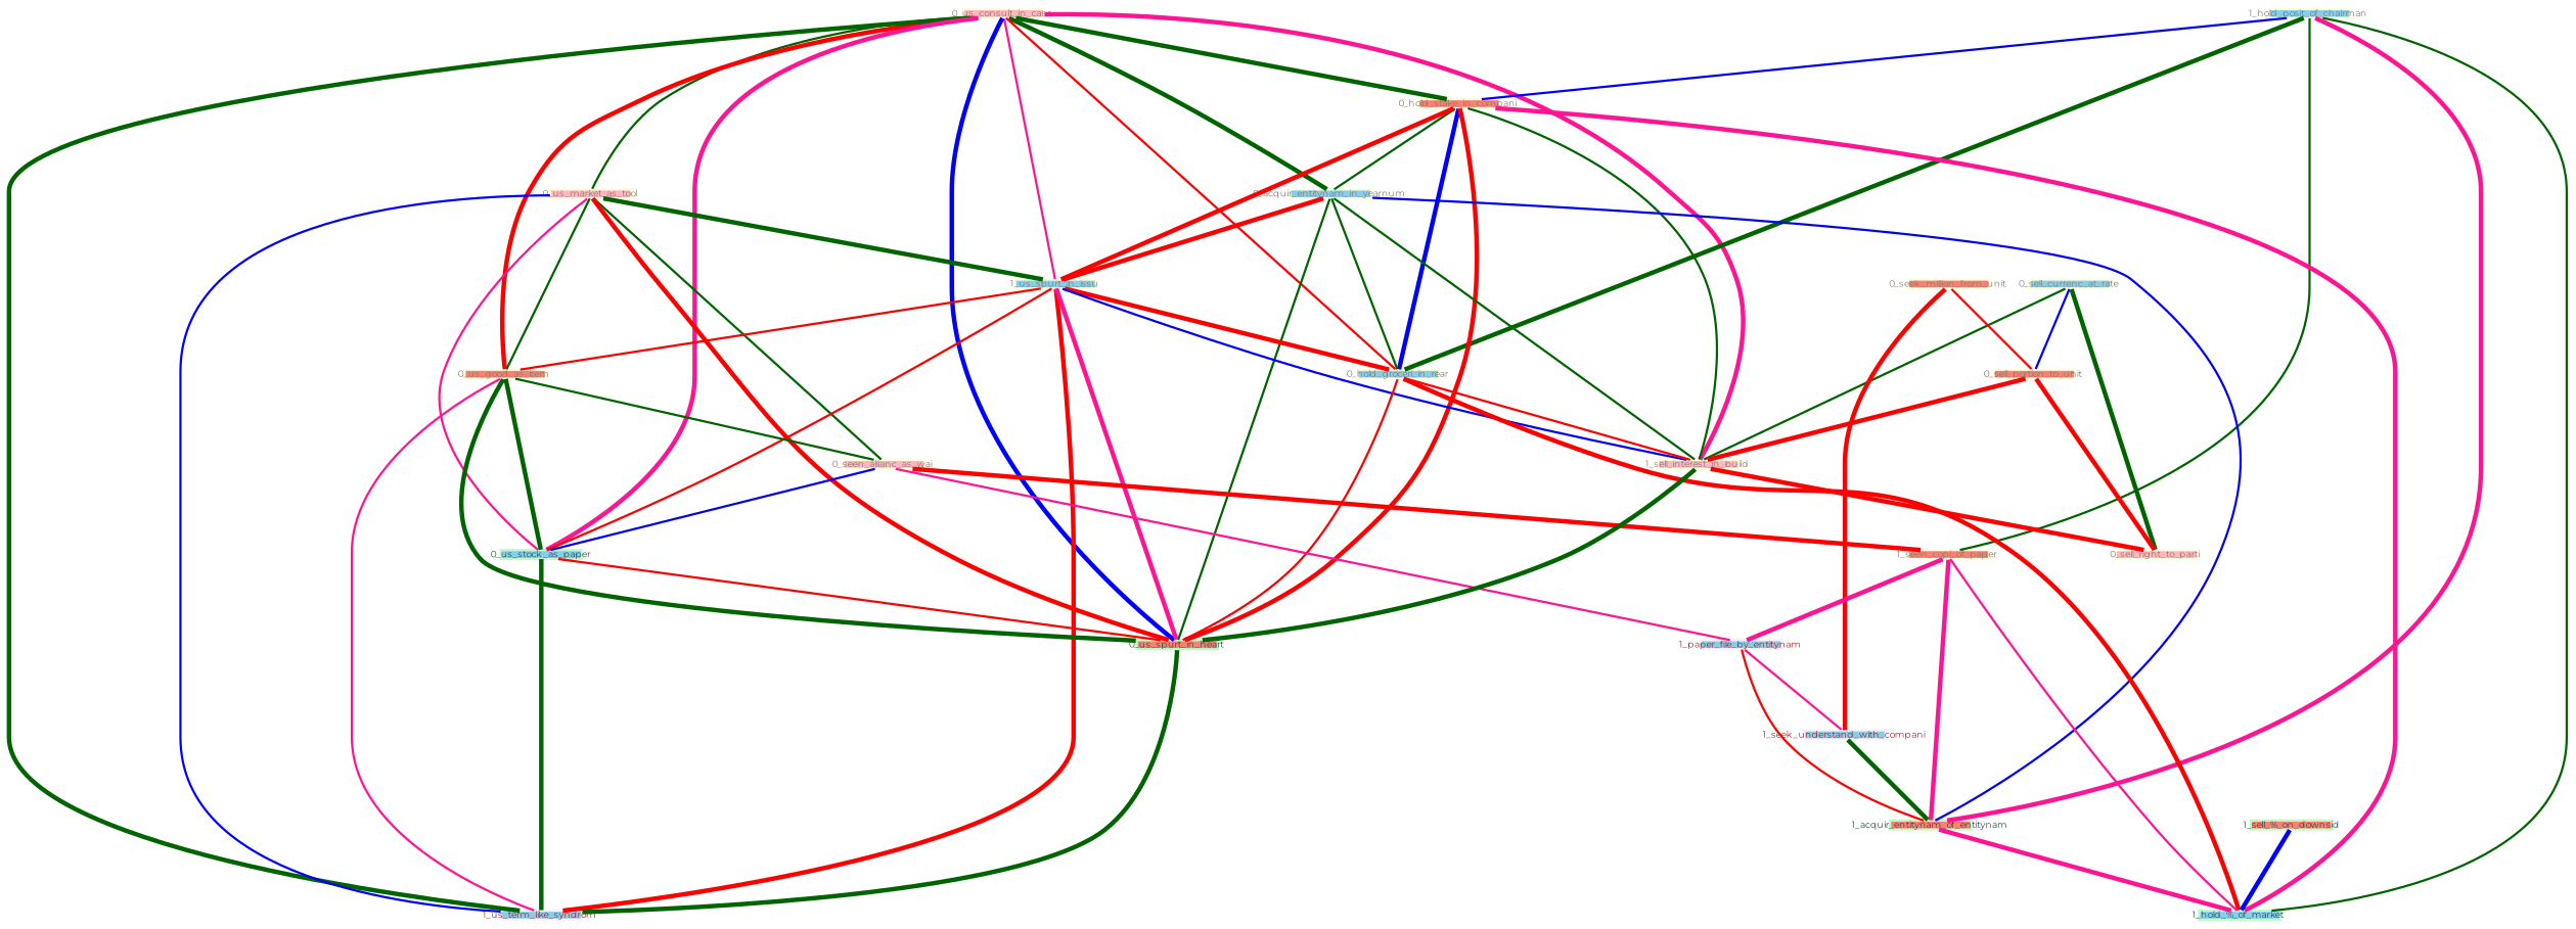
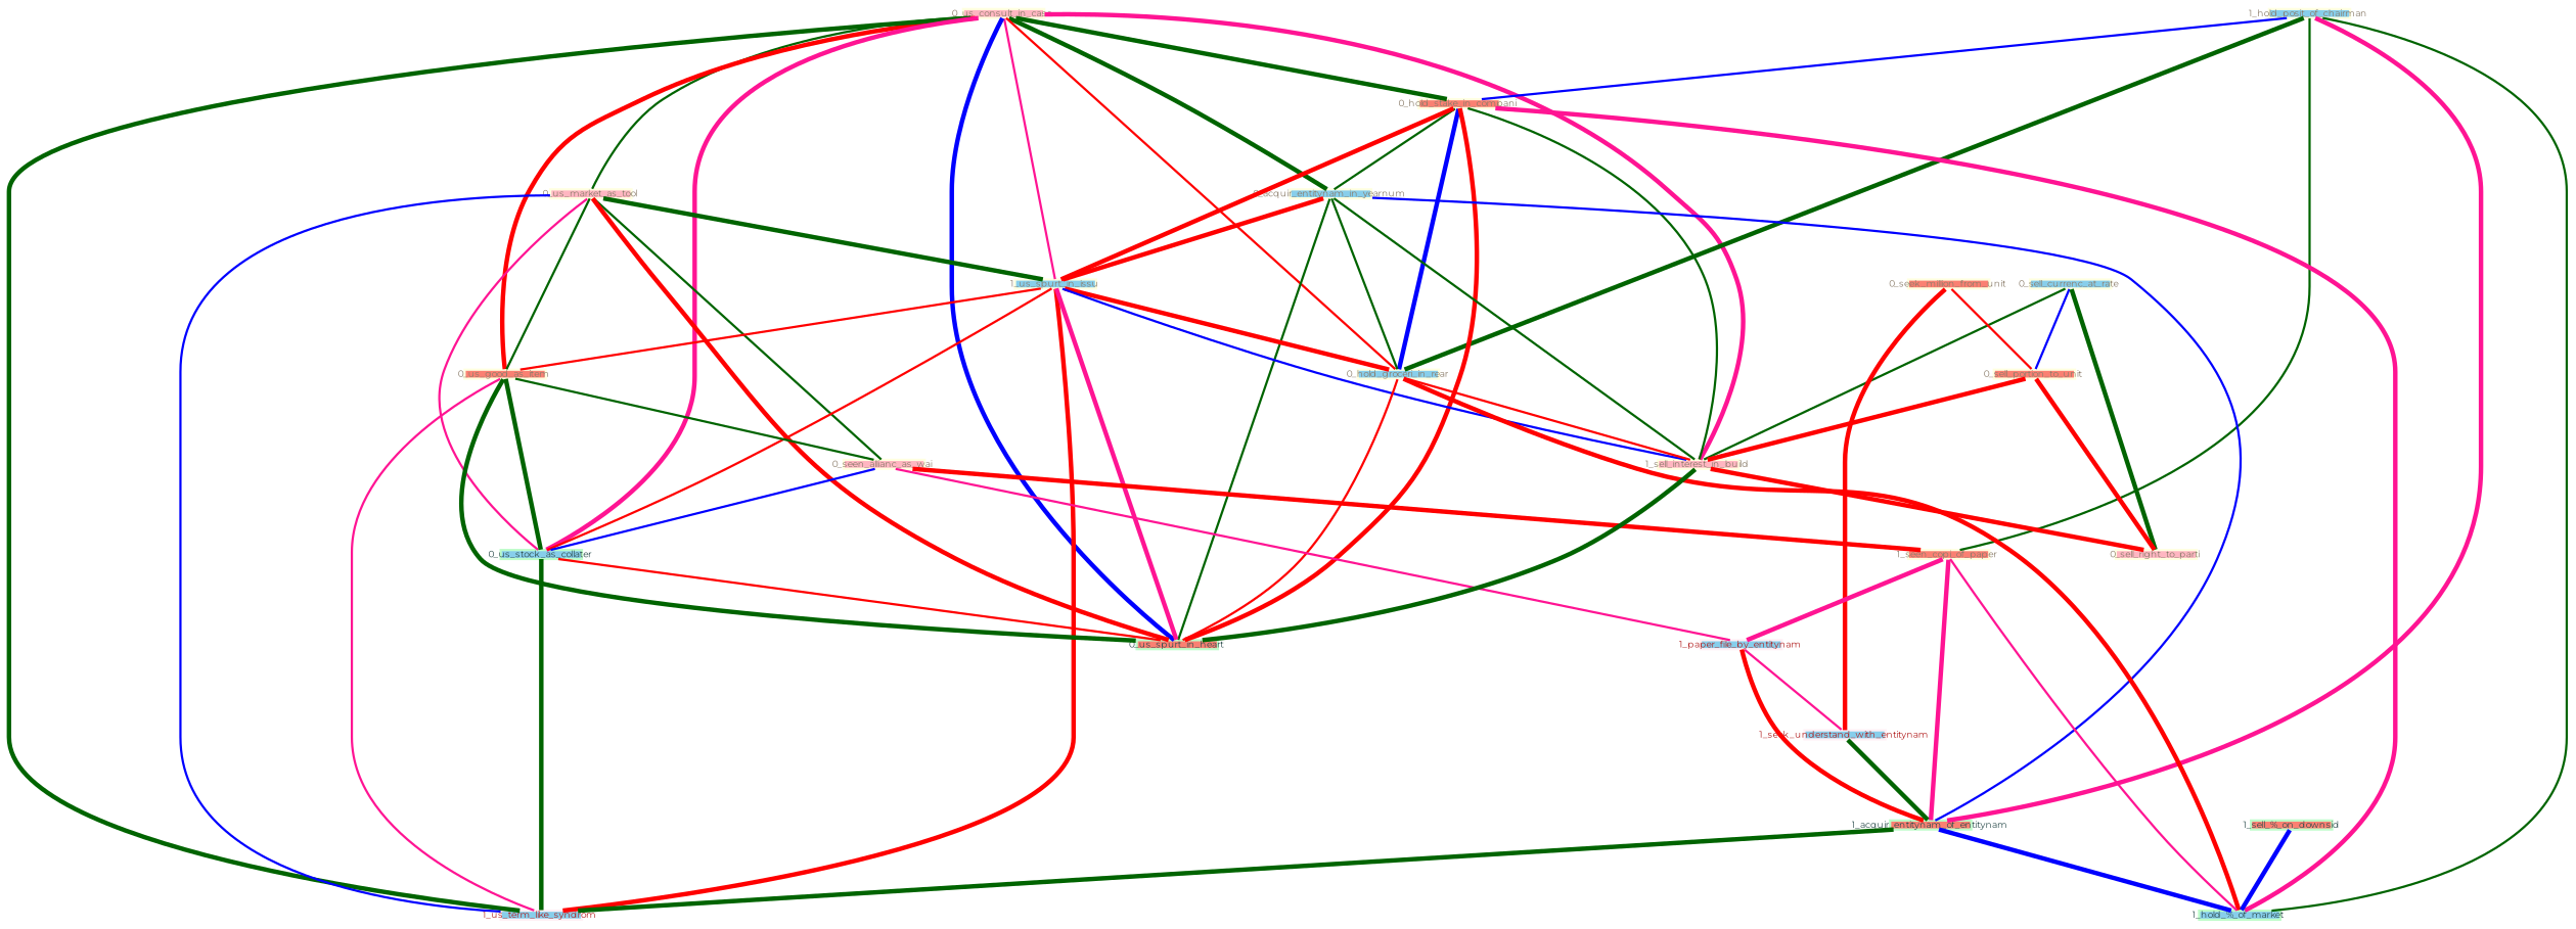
  graph {
    fontname=Montserrat
    node [color="#ffffe0" fillcolor=skyblue fixedsize=true fontcolor="#8b7d6b" fontname=Montserrat fontsize=4 shape=polygon style=filled]
    edge [color=darkgreen fontname=Montserrat style=bold w=1]
    "0_sell_currenc_at_rate " [height=.06 width=.5]
    "0_us_consult_in_case " [fillcolor=lightpink height=.06 width=.5]
    "1_hold_posit_of_chairman " [height=.06 width=.5]
    "0_us_market_as_tool " [fillcolor=lightpink height=.06 width=.5]
    "0_seek_million_from_unit " [fillcolor=salmon height=.06 width=.5]
    "0_hold_stake_in_compani " [fillcolor=salmon height=.06 width=.5]
    "0_acquir_entitynam_in_yearnum " [height=.06 width=.5]
    "1_us_spurt_in_issu " [height=.06 width=.5]
    "0_hold_groceri_in_rear " [height=.06 width=.5]
    "0_sell_portion_to_unit " [fillcolor=salmon height=.06 width=.5]
    "0_us_good_as_item " [fillcolor=salmon height=.06 width=.5]
    "0_seen_allianc_as_wai " [fillcolor=lightpink height=.06 width=.5]
    "1_sell_interest_in_build " [fillcolor=lightpink height=.06 width=.5]
    "0_sell_right_to_parti " [fillcolor=lightpink height=.06 width=.5]
    "1_seen_copi_of_paper " [fillcolor=salmon height=.06 width=.5]
    n16 [color="#fff0f5" fontcolor="#b22222" height=.06 label="1_paper_file_by_entitynam" width=.5]
-   "1_seek_understand_with_entitynam " [color="#fff0f5" fontcolor="#b22222" height=.06 width=.5 label="1_seek_understand_with_compani"]
+   "1_seek_understand_with_entitynam " [color="#fff0f5" fontcolor="#b22222" height=.06 width=.5]
    "1_us_term_like_syndrom " [color="#fff0f5" fontcolor="#b22222" height=.06 width=.5]
-   "0_us_stock_as_collater " [color="#BDFCC9" fontcolor="#2f4f4f" height=.06 width=.5 label="0_us_stock_as_paper"]
+   "0_us_stock_as_collater " [color="#BDFCC9" fontcolor="#2f4f4f" height=.06 width=.5]
    n20 [color="#BDFCC9" fillcolor=salmon fontcolor="#2f4f4f" height=.06 label="0_us_spurt_in_heart" width=.5]
    "1_acquir_entitynam_of_entitynam " [color="#BDFCC9" fillcolor=salmon fontcolor="#2f4f4f" height=.06 width=.5]
    "1_hold_%_of_market " [color="#BDFCC9" fontcolor="#2f4f4f" height=.06 width=.5]
    n23 [color="#BDFCC9" fillcolor=salmon fontcolor="#2f4f4f" height=.06 label="1_sell_%_on_downsid" width=.5]
    subgraph sub_1 {
      "0_sell_currenc_at_rate "
      "0_us_consult_in_case "
      "1_hold_posit_of_chairman "
      "0_us_market_as_tool "
      "0_seek_million_from_unit "
      "0_hold_stake_in_compani "
      "0_acquir_entitynam_in_yearnum "
      "1_us_spurt_in_issu "
      "0_hold_groceri_in_rear "
      "0_sell_portion_to_unit "
      "0_us_good_as_item "
      "0_seen_allianc_as_wai "
      "1_sell_interest_in_build "
      "0_sell_right_to_parti "
      "1_seen_copi_of_paper "
    }
    subgraph sub_2 {
      n16
      "1_seek_understand_with_entitynam "
      "1_us_term_like_syndrom "
    }
    "0_sell_currenc_at_rate " -- "0_sell_portion_to_unit " [color=blue style=solid]
    "0_sell_currenc_at_rate " -- "1_sell_interest_in_build " [style=solid]
    "0_sell_currenc_at_rate " -- "0_sell_right_to_parti "
    "0_us_consult_in_case " -- "0_us_market_as_tool " [style=solid]
    "0_us_consult_in_case " -- "0_hold_stake_in_compani "
    "0_us_consult_in_case " -- "0_acquir_entitynam_in_yearnum "
    "0_us_consult_in_case " -- "1_us_spurt_in_issu " [color=deeppink style=solid w=2]
    "0_us_consult_in_case " -- "0_hold_groceri_in_rear " [color=red style=solid]
    "0_us_consult_in_case " -- "0_us_good_as_item " [color=red]
    "0_us_consult_in_case " -- "1_sell_interest_in_build " [color=deeppink]
    "0_us_consult_in_case " -- "1_us_term_like_syndrom "
    "0_us_consult_in_case " -- "0_us_stock_as_collater " [color=deeppink]
    "0_us_consult_in_case " -- n20 [color=blue w=2]
    "1_hold_posit_of_chairman " -- "0_hold_stake_in_compani " [color=blue style=solid]
    "1_hold_posit_of_chairman " -- "0_hold_groceri_in_rear "
    "1_hold_posit_of_chairman " -- "1_seen_copi_of_paper " [style=solid]
    "1_hold_posit_of_chairman " -- "1_acquir_entitynam_of_entitynam " [color=deeppink]
    "1_hold_posit_of_chairman " -- "1_hold_%_of_market " [style=solid w=2]
    "0_us_market_as_tool " -- "1_us_spurt_in_issu "
    "0_us_market_as_tool " -- "0_us_good_as_item " [style=solid w=2]
    "0_us_market_as_tool " -- "0_seen_allianc_as_wai " [style=solid]
    "0_us_market_as_tool " -- "1_us_term_like_syndrom " [color=blue style=solid]
    "0_us_market_as_tool " -- "0_us_stock_as_collater " [color=deeppink style=solid w=2]
    "0_us_market_as_tool " -- n20 [color=red]
    "0_seek_million_from_unit " -- "0_sell_portion_to_unit " [color=red style=solid]
    "0_seek_million_from_unit " -- "1_seek_understand_with_entitynam " [color=red]
    "0_hold_stake_in_compani " -- "0_acquir_entitynam_in_yearnum " [style=solid]
    "0_hold_stake_in_compani " -- "1_us_spurt_in_issu " [color=red]
    "0_hold_stake_in_compani " -- "0_hold_groceri_in_rear " [color=blue w=2]
    "0_hold_stake_in_compani " -- "1_sell_interest_in_build " [style=solid]
    "0_hold_stake_in_compani " -- n20 [color=red]
    "0_hold_stake_in_compani " -- "1_hold_%_of_market " [color=deeppink]
    "0_acquir_entitynam_in_yearnum " -- "1_us_spurt_in_issu " [color=red]
    "0_acquir_entitynam_in_yearnum " -- "0_hold_groceri_in_rear " [style=solid]
    "0_acquir_entitynam_in_yearnum " -- "1_sell_interest_in_build " [style=solid]
    "0_acquir_entitynam_in_yearnum " -- n20 [style=solid]
    "0_acquir_entitynam_in_yearnum " -- "1_acquir_entitynam_of_entitynam " [color=blue style=solid w=2]
    "1_us_spurt_in_issu " -- "0_hold_groceri_in_rear " [color=red]
    "1_us_spurt_in_issu " -- "0_us_good_as_item " [color=red style=solid]
    "1_us_spurt_in_issu " -- "1_sell_interest_in_build " [color=blue style=solid]
    "1_us_spurt_in_issu " -- "1_us_term_like_syndrom " [color=red]
    "1_us_spurt_in_issu " -- "0_us_stock_as_collater " [color=red style=solid]
    "1_us_spurt_in_issu " -- n20 [color=deeppink w=2]
    "0_hold_groceri_in_rear " -- "1_sell_interest_in_build " [color=red style=solid]
    "0_hold_groceri_in_rear " -- n20 [color=red style=solid]
    "0_hold_groceri_in_rear " -- "1_hold_%_of_market " [color=red]
    "0_sell_portion_to_unit " -- "1_sell_interest_in_build " [color=red]
    "0_sell_portion_to_unit " -- "0_sell_right_to_parti " [color=red w=2]
    "0_us_good_as_item " -- "0_seen_allianc_as_wai " [style=solid]
    "0_us_good_as_item " -- "1_us_term_like_syndrom " [color=deeppink style=solid]
    "0_us_good_as_item " -- "0_us_stock_as_collater " [w=2]
    "0_us_good_as_item " -- n20
    "0_seen_allianc_as_wai " -- "1_seen_copi_of_paper " [color=red]
    "0_seen_allianc_as_wai " -- n16 [color=deeppink style=solid]
    "0_seen_allianc_as_wai " -- "0_us_stock_as_collater " [color=blue style=solid]
    "1_sell_interest_in_build " -- "0_sell_right_to_parti " [color=red]
    "1_sell_interest_in_build " -- n20
    "1_seen_copi_of_paper " -- n16 [color=deeppink]
    "1_seen_copi_of_paper " -- "1_acquir_entitynam_of_entitynam " [color=deeppink]
    "1_seen_copi_of_paper " -- "1_hold_%_of_market " [color=deeppink style=solid]
    n16 -- "1_seek_understand_with_entitynam " [color=deeppink style=solid]
-   n16 -- "1_acquir_entitynam_of_entitynam " [color=red style=solid]
+   n16 -- "1_acquir_entitynam_of_entitynam " [color=red]
    "1_seek_understand_with_entitynam " -- "1_acquir_entitynam_of_entitynam "
    "0_us_stock_as_collater " -- "1_us_term_like_syndrom "
    "0_us_stock_as_collater " -- n20 [color=red style=solid]
-   n20 -- "1_us_term_like_syndrom "
-   "1_acquir_entitynam_of_entitynam " -- "1_hold_%_of_market " [color=deeppink]
+   "1_acquir_entitynam_of_entitynam " -- "1_us_term_like_syndrom "
+   "1_acquir_entitynam_of_entitynam " -- "1_hold_%_of_market " [color=blue]
    n23 -- "1_hold_%_of_market " [color=blue]
  }
